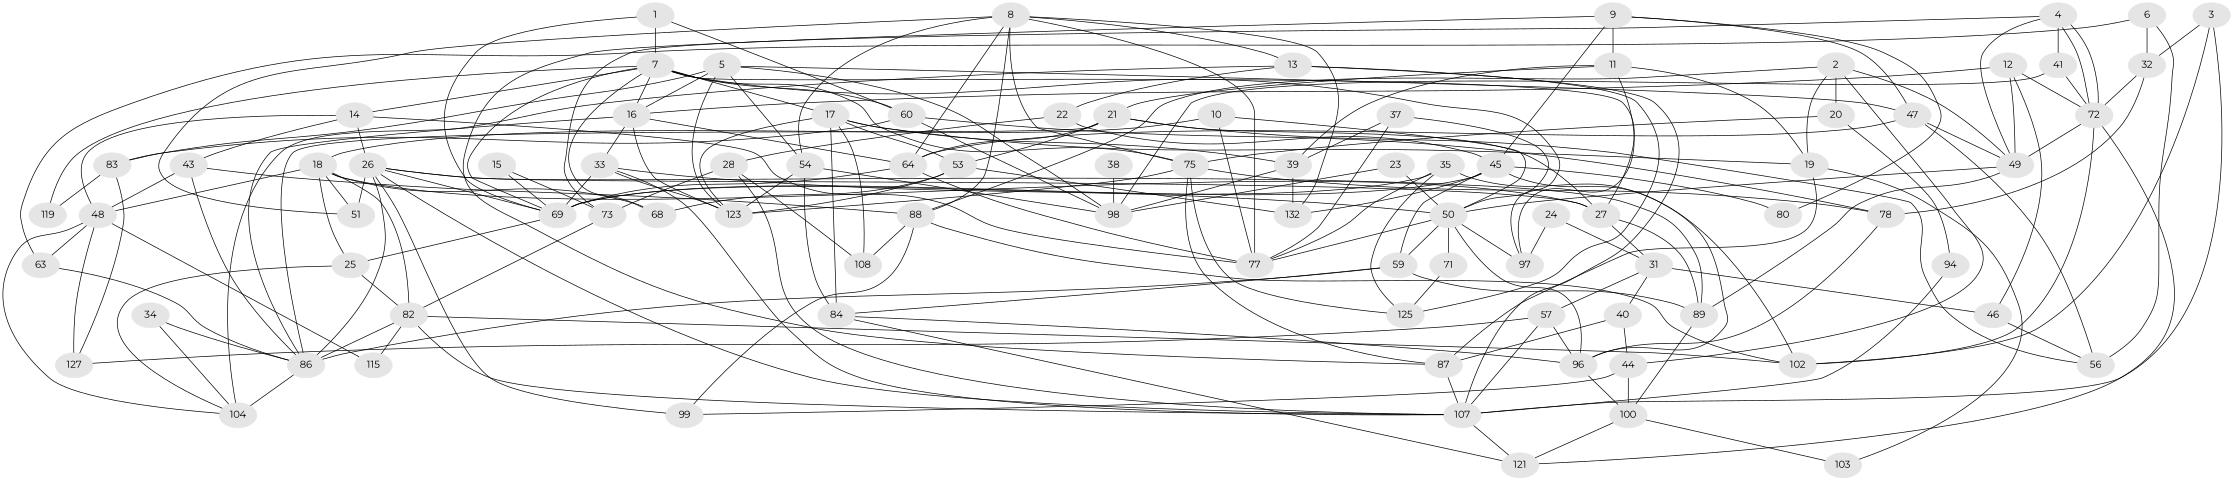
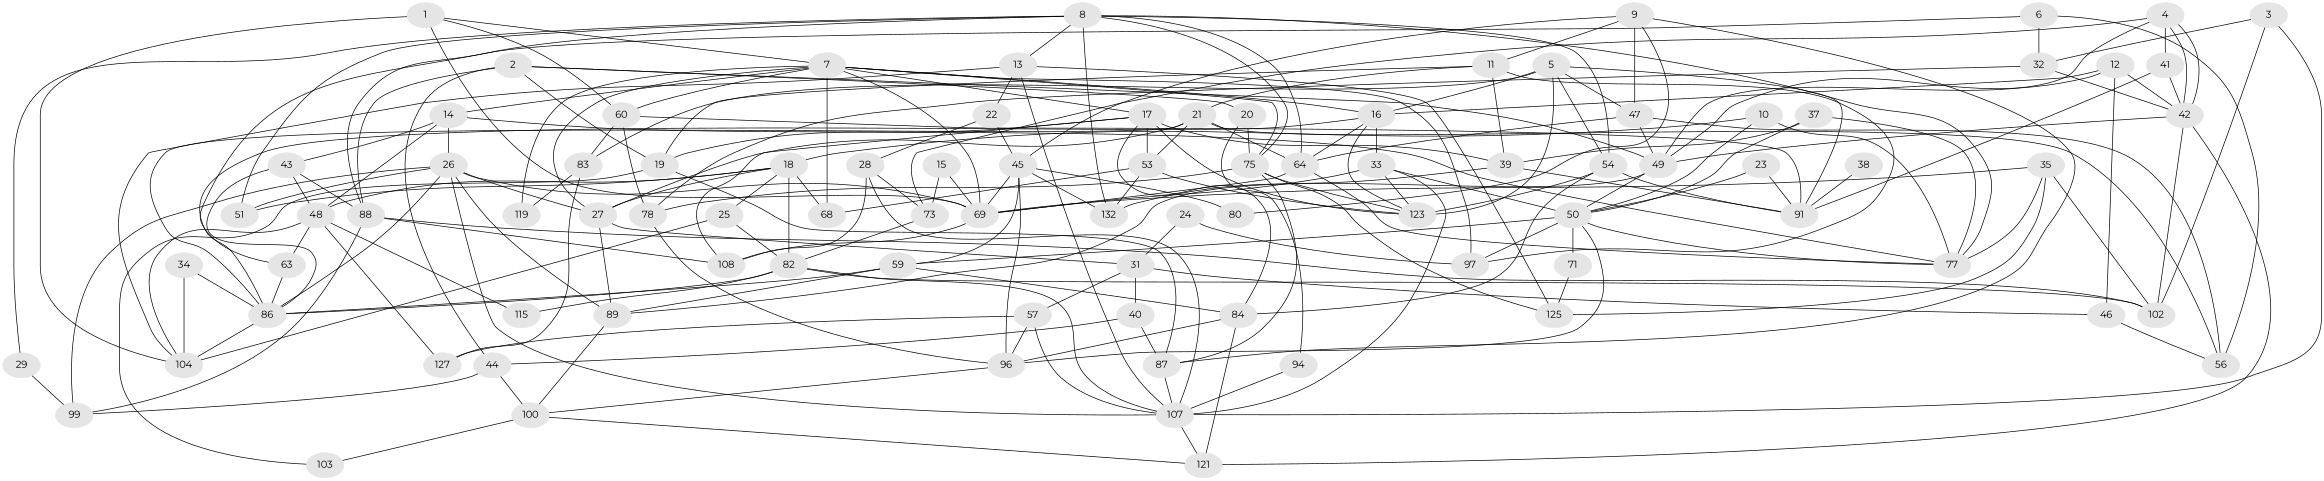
  graph {
    fontname=Montserrat
    node [color=gray90 fontname=Montserrat style=filled]
    edge [fontname=Montserrat]
    1 [super="+79"]
    7 [super="+122"]
    60 [super="+74"]
    69 [super="+76"]
    104 [super="+128"]
    16
    14
    17 [super="+93"]
    27 [super="+30"]
    68
    75
    97
    119
    83 [super="+90"]
-   91 [super="+105" label=98]
+   91 [super="+105"]
    78 [super="+98"]
    108
    19 [super="+72"]
    87
    103
    2
    20
    44
    49 [super="+92"]
    88 [super="+113"]
    94
    99
    100
    50 [super="+85"]
    89 [super="+118"]
    102
    3
    32
    107 [super="+114"]
-   42 [super="+62" label=72]
+   42 [super="+62"]
    121
    4 [super="+126"]
    41
    73
    82 [super="+130"]
    5 [super="+112"]
    47 [super="+111"]
    54
    123 [super="+124"]
    64
    33 [super="+70"]
    86 [super="+109"]
    56
    84 [super="+131"]
    127
    6
    63
    77 [super="+110"]
    26 [super="+120"]
    43
    48 [super="+52"]
    39
    53 [super="+101"]
    31 [super="+65"]
    125
    8 [super="+117"]
    13 [super="+129"]
+   29
    51
    132
    22 [super="+95"]
    9 [super="+61"]
    11 [super="+67"]
    45 [super="+81"]
    80
    21 [super="+36"]
    59 [super="+66"]
    96 [super="+116"]
    18 [super="+55"]
    25
    10
    71
    12 [super="+58"]
    46
    28
    115
    15
    23
    40
    57 [super="+133"]
    24
    38
    34
    35
    37 [super="+106"]
    1 -- 7
    1 -- 60
    1 -- 69
+   1 -- 104
    7 -- 60
    7 -- 69
    7 -- 16
    7 -- 14
    7 -- 17
    7 -- 27
    7 -- 68
    7 -- 75
    7 -- 97
    7 -- 119
    60 -- 83
    60 -- 91
    60 -- 78
-   69 -- 25
+   69 -- 108
    16 -- 123
    16 -- 64
    16 -- 33
    16 -- 86
    14 -- 77
    14 -- 26
    14 -- 43
    14 -- 48
    17 -- 108
    17 -- 19
    17 -- 123
    17 -- 84
    17 -- 39
    17 -- 53
    27 -- 89
    27 -- 31
    75 -- 78
    75 -- 87
    75 -- 123
    75 -- 125
    83 -- 119
    83 -- 127
    78 -- 96
    19 -- 87
    19 -- 103
    87 -- 107
    2 -- 19
    2 -- 20
    2 -- 44
    2 -- 49
    2 -- 88
    20 -- 75
    20 -- 94
    44 -- 99
    44 -- 100
    49 -- 50
    49 -- 89
    88 -- 108
    88 -- 99
    88 -- 102
    94 -- 107
    100 -- 103
    100 -- 121
    50 -- 97
    50 -- 77
    50 -- 59
    50 -- 96
    50 -- 71
    89 -- 100
    3 -- 102
    3 -- 32
    3 -- 107
    32 -- 78
    32 -- 42
    107 -- 121
    42 -- 49
    42 -- 102
    42 -- 121
    4 -- 49
    4 -- 42
    4 -- 42
    4 -- 41
    4 -- 73
    41 -- 91
    41 -- 42
    73 -- 82
    82 -- 102
    82 -- 107
    82 -- 86
    82 -- 115
    5 -- 16
    5 -- 83
    5 -- 91
    5 -- 47
    5 -- 54
    5 -- 123
    47 -- 49
    47 -- 64
    47 -- 56
    54 -- 91
    54 -- 123
    54 -- 84
    64 -- 69
    64 -- 77
    33 -- 69
    33 -- 50
    33 -- 107
    33 -- 123
    86 -- 104 [weight=2]
    84 -- 121
    84 -- 96
    6 -- 32
    6 -- 56
    6 -- 63
    63 -- 86
    26 -- 69
    26 -- 27
    26 -- 99
    26 -- 89
    26 -- 107
    26 -- 86
    26 -- 51
    43 -- 88
    43 -- 86
    43 -- 48
    48 -- 104
    48 -- 127
    48 -- 63
    48 -- 115
    39 -- 91
    39 -- 132
    53 -- 68
    53 -- 123
    53 -- 132
    31 -- 46
    31 -- 40
    31 -- 57
    8 -- 75
    8 -- 88
    8 -- 54
    8 -- 64
    8 -- 77
    8 -- 13
+   8 -- 29
    8 -- 51
    8 -- 132
    13 -- 104
    13 -- 107
    13 -- 125
    13 -- 22
+   29 -- 99
    22 -- 45 [weight=2]
    22 -- 28
    9 -- 87
    9 -- 47
    9 -- 11
    9 -- 45
    9 -- 80
    11 -- 97
    11 -- 19
    11 -- 39
    11 -- 21
    45 -- 69
    45 -- 132
    45 -- 80
    45 -- 59
    45 -- 96
    21 -- 27
    21 -- 64
    21 -- 86
    21 -- 56
    21 -- 53
    59 -- 89
    59 -- 86 [weight=2]
    59 -- 84
    96 -- 100
    18 -- 27
    18 -- 68
    18 -- 82
    18 -- 48
    18 -- 51
    18 -- 25
    25 -- 104
    25 -- 82
    10 -- 50
    10 -- 77
    10 -- 18
    71 -- 125
    12 -- 16
    12 -- 49
    12 -- 42
    12 -- 46
    46 -- 56
    28 -- 108
    28 -- 107
    28 -- 73
    15 -- 69
    15 -- 73
    23 -- 91
    23 -- 50
    40 -- 87
    40 -- 44
    57 -- 107
    57 -- 127
    57 -- 96 [weight=2]
    24 -- 97
    24 -- 31
    38 -- 91
    34 -- 104
    34 -- 86 [weight=2]
    35 -- 69
    35 -- 102
    35 -- 77
    35 -- 125
    37 -- 50
    37 -- 77
    37 -- 39
  }
